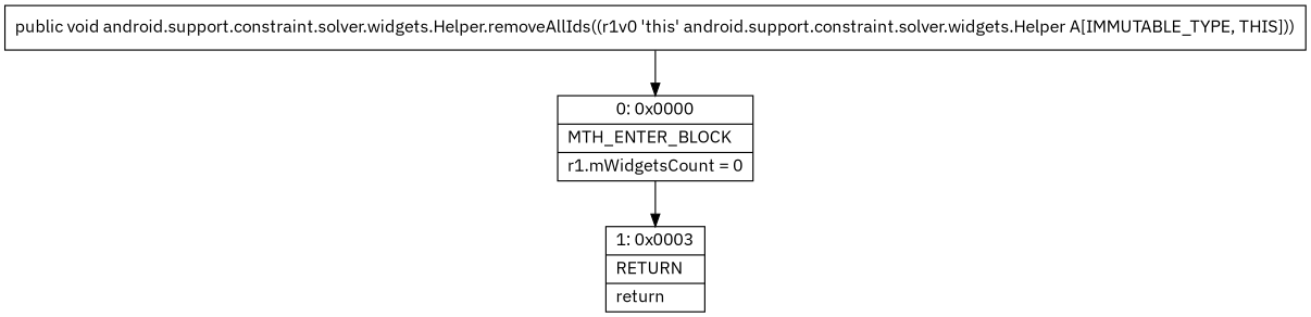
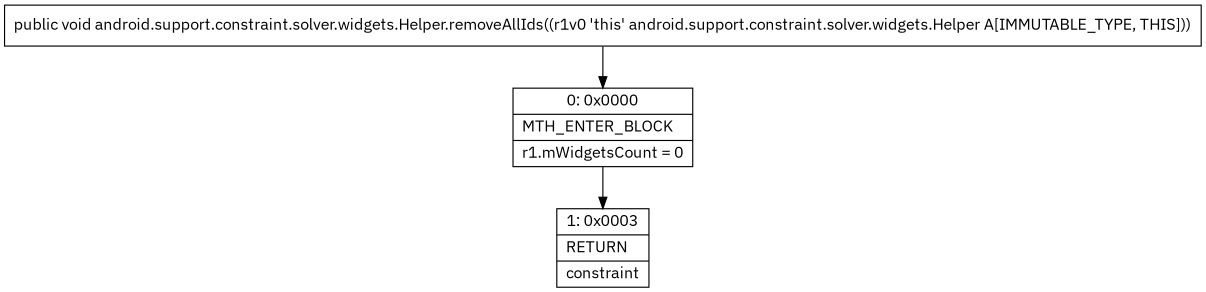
  digraph {
    fontname="IBM Plex Sans"
    node [shape=record fontname="IBM Plex Sans"]
    edge [fontname="IBM Plex Sans"]
    n1 [label="{0\:\ 0x0000|MTH_ENTER_BLOCK\l|r1.mWidgetsCount = 0\l}"]
-   n2 [label="{1\:\ 0x0003|RETURN\l|return\l}"]
+   n2 [label="{1\:\ 0x0003|RETURN\l|constraint\l}"]
    n3 [label="{public void android.support.constraint.solver.widgets.Helper.removeAllIds((r1v0 'this' android.support.constraint.solver.widgets.Helper A[IMMUTABLE_TYPE, THIS])) }"]
    n1 -> n2
    n3 -> n1
  }
